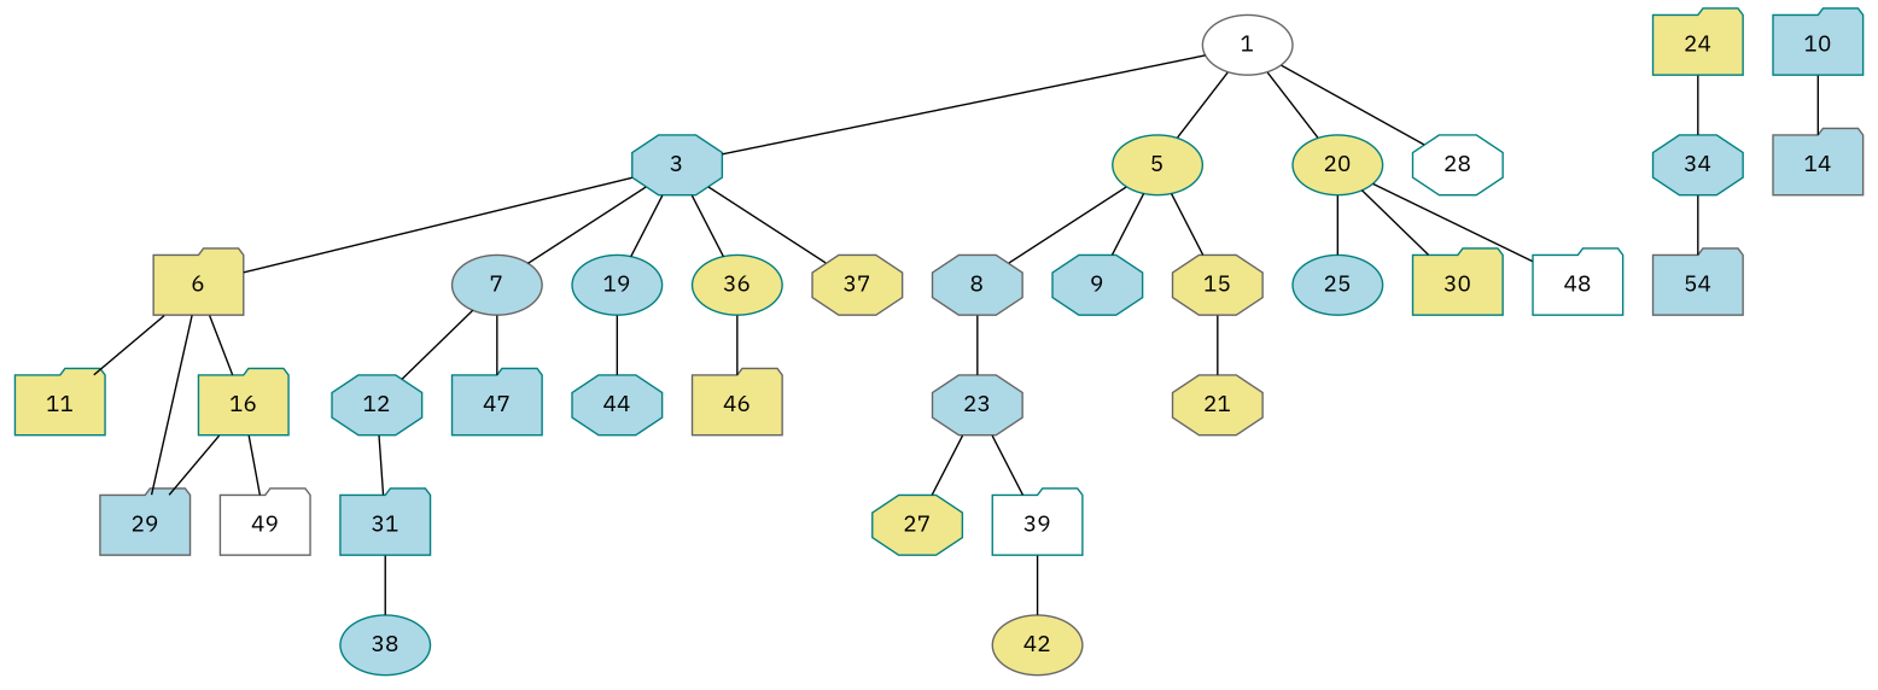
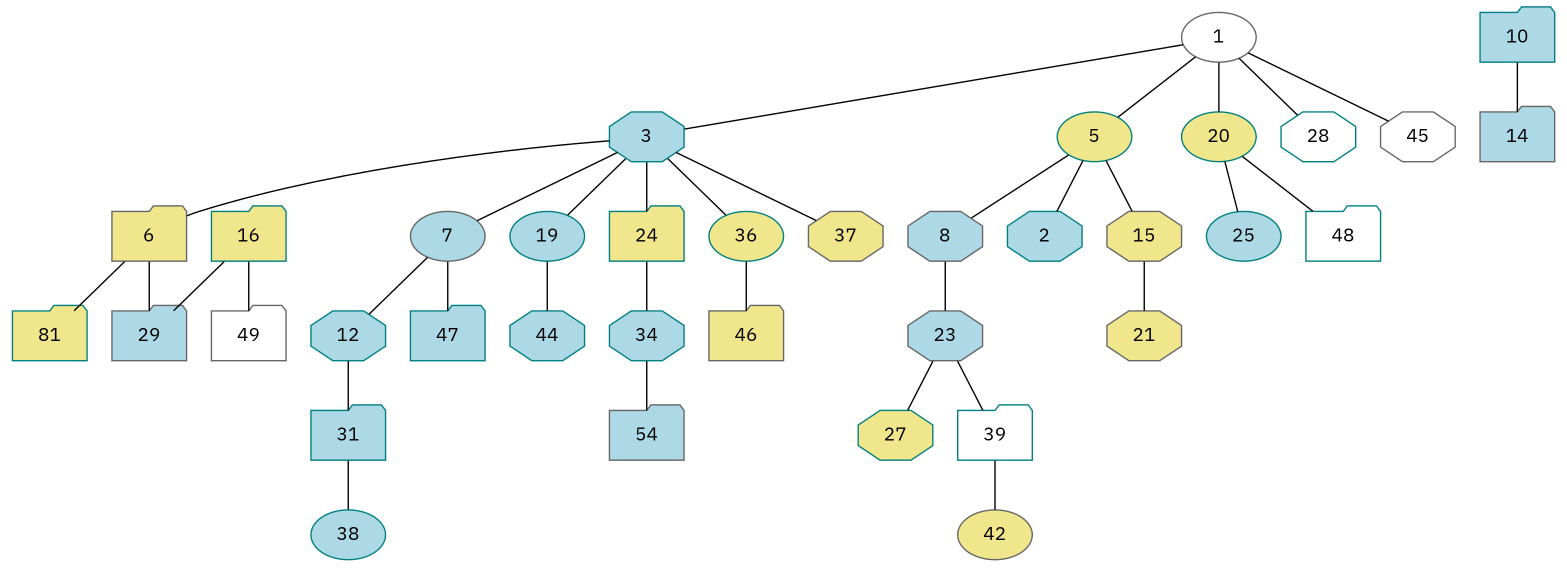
  graph {
    fontname="IBM Plex Sans"
    node [color=teal fillcolor=lightblue fontname="IBM Plex Sans" shape=folder style=filled]
    edge [fontname="IBM Plex Sans"]
    1 [color=gray40 fillcolor=white shape=ellipse super="+2"]
    3 [shape=octagon super="+4"]
    5 [fillcolor=khaki shape=ellipse]
    20 [fillcolor=khaki shape=ellipse]
    28 [fillcolor=white shape=octagon super="+32"]
+   45 [color=gray40 fillcolor=white shape=octagon]
    6 [color=gray40 fillcolor=khaki super="+17"]
    7 [color=gray40 shape=ellipse]
    19 [shape=ellipse super="+35"]
    24 [fillcolor=khaki super="+52"]
    36 [fillcolor=khaki shape=ellipse]
    37 [color=gray40 fillcolor=khaki shape=octagon]
    8 [color=gray40 shape=octagon]
-   9 [shape=octagon super="+53"]
+   9 [shape=octagon super="+53" label=2]
    15 [color=gray40 fillcolor=khaki shape=octagon]
    25 [shape=ellipse]
-   30 [fillcolor=khaki]
    48 [fillcolor=white]
-   11 [fillcolor=khaki super="+13"]
+   11 [fillcolor=khaki super="+13" label=81]
    16 [fillcolor=khaki super="+41"]
    29 [color=gray40]
    12 [shape=octagon super="+22"]
    47
    44 [shape=octagon]
    34 [shape=octagon]
    46 [color=gray40 fillcolor=khaki]
    23 [color=gray40 shape=octagon super="+26"]
    21 [color=gray40 fillcolor=khaki shape=octagon]
    10 [super="+18"]
    14 [color=gray40]
    49 [color=gray40 fillcolor=white super="+51"]
    31
    27 [fillcolor=khaki shape=octagon super="+33"]
    39 [fillcolor=white super="+50"]
    38 [shape=ellipse]
    42 [color=gray40 fillcolor=khaki shape=ellipse]
    54 [color=gray40]
    1 -- 3
    1 -- 5
    1 -- 20
    1 -- 28
+   1 -- 45
    3 -- 6
    3 -- 7
    3 -- 19
+   3 -- 24
    3 -- 36
    3 -- 37
    5 -- 8
    5 -- 9
    5 -- 15
    20 -- 25
-   20 -- 30
    20 -- 48
    6 -- 11
-   6 -- 16
    6 -- 29
    7 -- 12
    7 -- 47
    19 -- 44
    24 -- 34
    36 -- 46
    8 -- 23
    15 -- 21
    16 -- 29
    16 -- 49
    12 -- 31
    34 -- 54
    23 -- 27
    23 -- 39
    10 -- 14
    31 -- 38
    39 -- 42
  }
